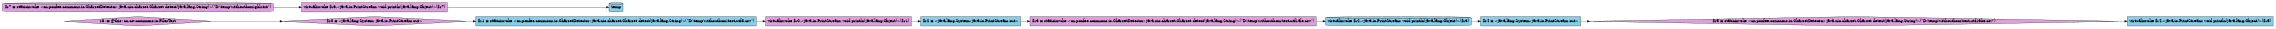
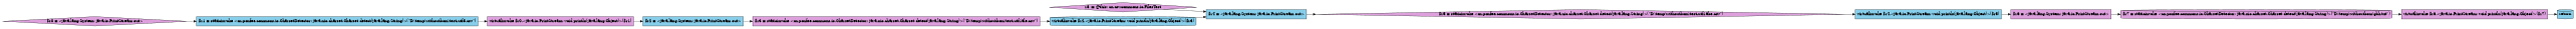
  digraph {
    fontname="DejaVu Serif"
    rankdir=LR
    node [fillcolor=plum fontname="DejaVu Serif" shape=box style=filled]
    edge [fontname="DejaVu Serif"]
    n1 [label="r8 := @this: cn.csv.commons.io.FilesTest" shape=diamond]
    "$r0 = <java.lang.System: java.io.PrintStream out>" [shape=diamond]
    "$r1 = staticinvoke <cn.ponfee.commons.io.CharsetDetector: java.nio.charset.Charset detect(java.lang.String)>(\"D:\\temp\\withoutbom\\test-utf8.csv\")" [fillcolor=skyblue]
    "virtualinvoke $r0.<java.io.PrintStream: void println(java.lang.Object)>($r1)"
    "$r2 = <java.lang.System: java.io.PrintStream out>" [fillcolor=skyblue]
    "$r3 = staticinvoke <cn.ponfee.commons.io.CharsetDetector: java.nio.charset.Charset detect(java.lang.String)>(\"D:\\temp\\withoutbom\\test-utf16le.csv\")"
    "virtualinvoke $r2.<java.io.PrintStream: void println(java.lang.Object)>($r3)" [fillcolor=skyblue shape=cylinder]
    "$r4 = <java.lang.System: java.io.PrintStream out>" [fillcolor=skyblue]
    "$r5 = staticinvoke <cn.ponfee.commons.io.CharsetDetector: java.nio.charset.Charset detect(java.lang.String)>(\"D:\\temp\\withoutbom\\test-utf16be.csv\")" [shape=diamond]
    "virtualinvoke $r4.<java.io.PrintStream: void println(java.lang.Object)>($r5)" [fillcolor=skyblue]
+   "$r6 = <java.lang.System: java.io.PrintStream out>"
    "$r7 = staticinvoke <cn.ponfee.commons.io.CharsetDetector: java.nio.charset.Charset detect(java.lang.String)>(\"D:\\temp\\withoutbom\\gbk.txt\")" [shape=cylinder]
    "virtualinvoke $r6.<java.io.PrintStream: void println(java.lang.Object)>($r7)"
-   return [fillcolor=skyblue shape=cylinder label=temp]
-   n1 -> "$r0 = <java.lang.System: java.io.PrintStream out>"
+   return [fillcolor=skyblue shape=cylinder]
+   n1 -> "$r4 = <java.lang.System: java.io.PrintStream out>"
    "$r0 = <java.lang.System: java.io.PrintStream out>" -> "$r1 = staticinvoke <cn.ponfee.commons.io.CharsetDetector: java.nio.charset.Charset detect(java.lang.String)>(\"D:\\temp\\withoutbom\\test-utf8.csv\")"
    "$r1 = staticinvoke <cn.ponfee.commons.io.CharsetDetector: java.nio.charset.Charset detect(java.lang.String)>(\"D:\\temp\\withoutbom\\test-utf8.csv\")" -> "virtualinvoke $r0.<java.io.PrintStream: void println(java.lang.Object)>($r1)"
    "virtualinvoke $r0.<java.io.PrintStream: void println(java.lang.Object)>($r1)" -> "$r2 = <java.lang.System: java.io.PrintStream out>"
    "$r2 = <java.lang.System: java.io.PrintStream out>" -> "$r3 = staticinvoke <cn.ponfee.commons.io.CharsetDetector: java.nio.charset.Charset detect(java.lang.String)>(\"D:\\temp\\withoutbom\\test-utf16le.csv\")"
    "$r3 = staticinvoke <cn.ponfee.commons.io.CharsetDetector: java.nio.charset.Charset detect(java.lang.String)>(\"D:\\temp\\withoutbom\\test-utf16le.csv\")" -> "virtualinvoke $r2.<java.io.PrintStream: void println(java.lang.Object)>($r3)"
    "virtualinvoke $r2.<java.io.PrintStream: void println(java.lang.Object)>($r3)" -> "$r4 = <java.lang.System: java.io.PrintStream out>"
    "$r4 = <java.lang.System: java.io.PrintStream out>" -> "$r5 = staticinvoke <cn.ponfee.commons.io.CharsetDetector: java.nio.charset.Charset detect(java.lang.String)>(\"D:\\temp\\withoutbom\\test-utf16be.csv\")"
    "$r5 = staticinvoke <cn.ponfee.commons.io.CharsetDetector: java.nio.charset.Charset detect(java.lang.String)>(\"D:\\temp\\withoutbom\\test-utf16be.csv\")" -> "virtualinvoke $r4.<java.io.PrintStream: void println(java.lang.Object)>($r5)"
+   "virtualinvoke $r4.<java.io.PrintStream: void println(java.lang.Object)>($r5)" -> "$r6 = <java.lang.System: java.io.PrintStream out>"
+   "$r6 = <java.lang.System: java.io.PrintStream out>" -> "$r7 = staticinvoke <cn.ponfee.commons.io.CharsetDetector: java.nio.charset.Charset detect(java.lang.String)>(\"D:\\temp\\withoutbom\\gbk.txt\")"
    "$r7 = staticinvoke <cn.ponfee.commons.io.CharsetDetector: java.nio.charset.Charset detect(java.lang.String)>(\"D:\\temp\\withoutbom\\gbk.txt\")" -> "virtualinvoke $r6.<java.io.PrintStream: void println(java.lang.Object)>($r7)"
    "virtualinvoke $r6.<java.io.PrintStream: void println(java.lang.Object)>($r7)" -> return
  }
